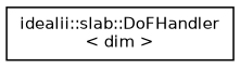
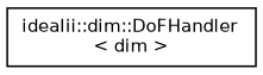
  digraph {
    rankdir=LR
-   n1 [color=black fillcolor=white fontname=Helvetica fontsize=10 height=0.2 label="idealii::slab::DoFHandler\l\< dim \>" shape=record style=filled width=0.4]
+   n1 [color=black fillcolor=white fontname=Helvetica fontsize=10 height=0.2 label="idealii::dim::DoFHandler\l\< dim \>" shape=record style=filled width=0.4]
  }
